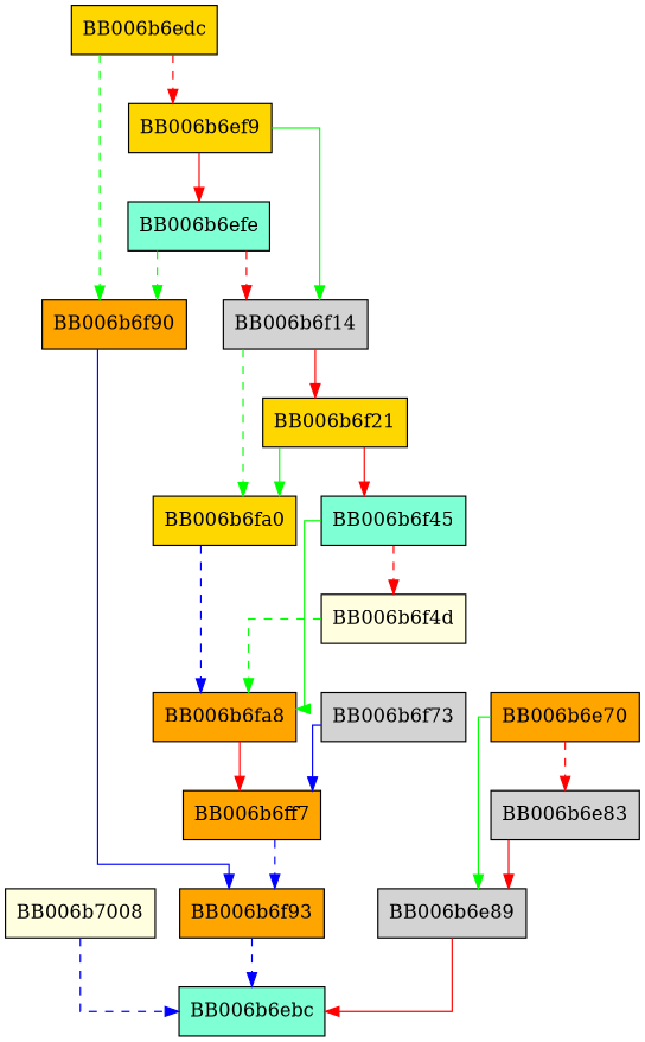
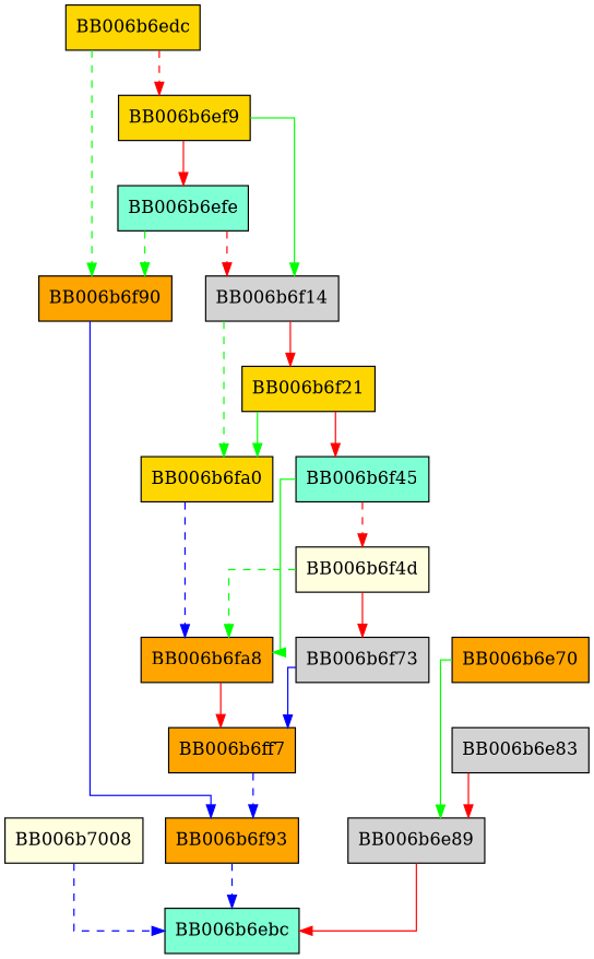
  digraph {
    splines=ortho
    node [fillcolor=orange shape=box style=filled]
    edge [color=red style=solid]
    BB006b6e89 [fillcolor=lightgrey]
    BB006b6e70
    BB006b6e83 [fillcolor=lightgrey]
    BB006b6ebc [fillcolor=aquamarine]
    BB006b7008 [fillcolor=lightyellow]
    BB006b6edc [fillcolor=gold]
    BB006b6f90
    BB006b6ef9 [fillcolor=gold]
    BB006b6f93
    BB006b6f14 [fillcolor=lightgrey]
    BB006b6efe [fillcolor=aquamarine]
    BB006b6fa0 [fillcolor=gold]
    BB006b6f21 [fillcolor=gold]
    BB006b6fa8
    BB006b6f45 [fillcolor=aquamarine]
    BB006b6ff7
    BB006b6f4d [fillcolor=lightyellow]
    BB006b6f73 [fillcolor=lightgrey]
    BB006b6e89 -> BB006b6ebc
    BB006b6e70 -> BB006b6e89 [color=green]
-   BB006b6e70 -> BB006b6e83 [style=dashed]
    BB006b6e83 -> BB006b6e89
    BB006b7008 -> BB006b6ebc [color=blue style=dashed]
    BB006b6edc -> BB006b6f90 [color=green style=dashed]
    BB006b6edc -> BB006b6ef9 [style=dashed]
    BB006b6f90 -> BB006b6f93 [color=blue]
    BB006b6ef9 -> BB006b6f14 [color=green]
    BB006b6ef9 -> BB006b6efe
    BB006b6f93 -> BB006b6ebc [color=blue style=dashed]
    BB006b6f14 -> BB006b6fa0 [color=green style=dashed]
    BB006b6f14 -> BB006b6f21
    BB006b6efe -> BB006b6f90 [color=green style=dashed]
    BB006b6efe -> BB006b6f14 [style=dashed]
    BB006b6fa0 -> BB006b6fa8 [color=blue style=dashed]
    BB006b6f21 -> BB006b6fa0 [color=green]
    BB006b6f21 -> BB006b6f45
    BB006b6fa8 -> BB006b6ff7
    BB006b6f45 -> BB006b6fa8 [color=green]
    BB006b6f45 -> BB006b6f4d [style=dashed]
    BB006b6ff7 -> BB006b6f93 [color=blue style=dashed]
    BB006b6f4d -> BB006b6fa8 [color=green style=dashed]
+   BB006b6f4d -> BB006b6f73
    BB006b6f73 -> BB006b6ff7 [color=blue]
  }
